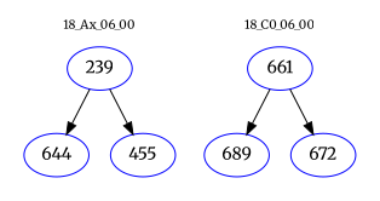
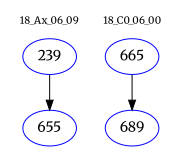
  digraph {
    fontname=Merriweather
    node [color=blue fontname=Merriweather]
    edge [color=black fontname=Merriweather]
    n1 [label=239]
-   n2 [label=644]
-   n3 [label=455]
-   n4 [label=661]
+   n3 [label=655]
+   n4 [label=665]
    n5 [label=689]
-   n6 [label=672]
    subgraph cluster_1 {
      color=white
      fontsize=10
-     label="18_Ax_06_00"
+     label="18_Ax_06_09"
      n1
-     n2
      n3
    }
    subgraph cluster_2 {
      color=white
      fontsize=10
      label="18_C0_06_00"
      n4
      n5
-     n6
    }
-   n1 -> n2
    n1 -> n3
    n4 -> n5
-   n4 -> n6
  }
